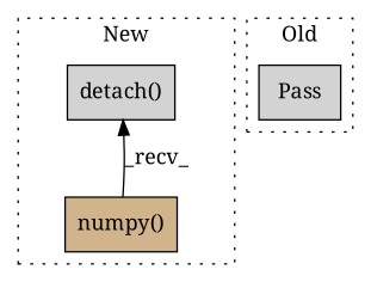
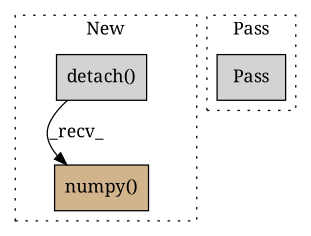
  digraph {
    fontname="Noto Serif"
    node [a=75 s=5802 shape=box style=filled fillcolor=lightgrey fontname="Noto Serif"]
    n1 [l=18 label="detach()"]
    n2 [l=26 label="numpy()" fillcolor=tan]
    n3 [a=62 l=4 label=Pass s=5408]
    subgraph cluster_1 {
      label=New
      style=dotted
      n1
      n2
    }
    subgraph cluster_2 {
-     label=Old
+     label=Pass
      style=dotted
      n3
    }
-   n2 -> n1 [label=_recv_ style=solid fontname="Noto Serif"]
+   n1 -> n2 [label=_recv_ style=solid fontname="Noto Serif"]
  }
